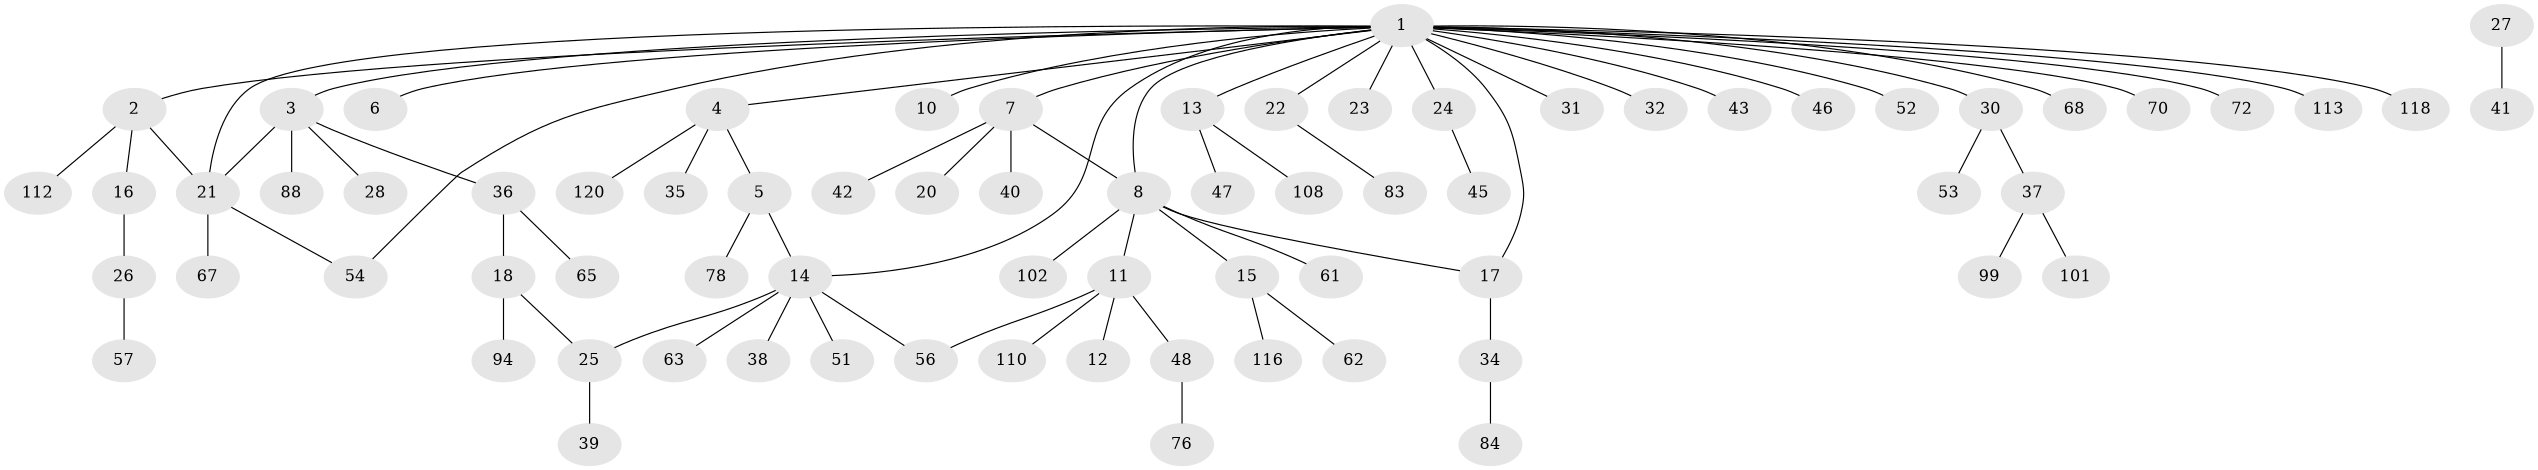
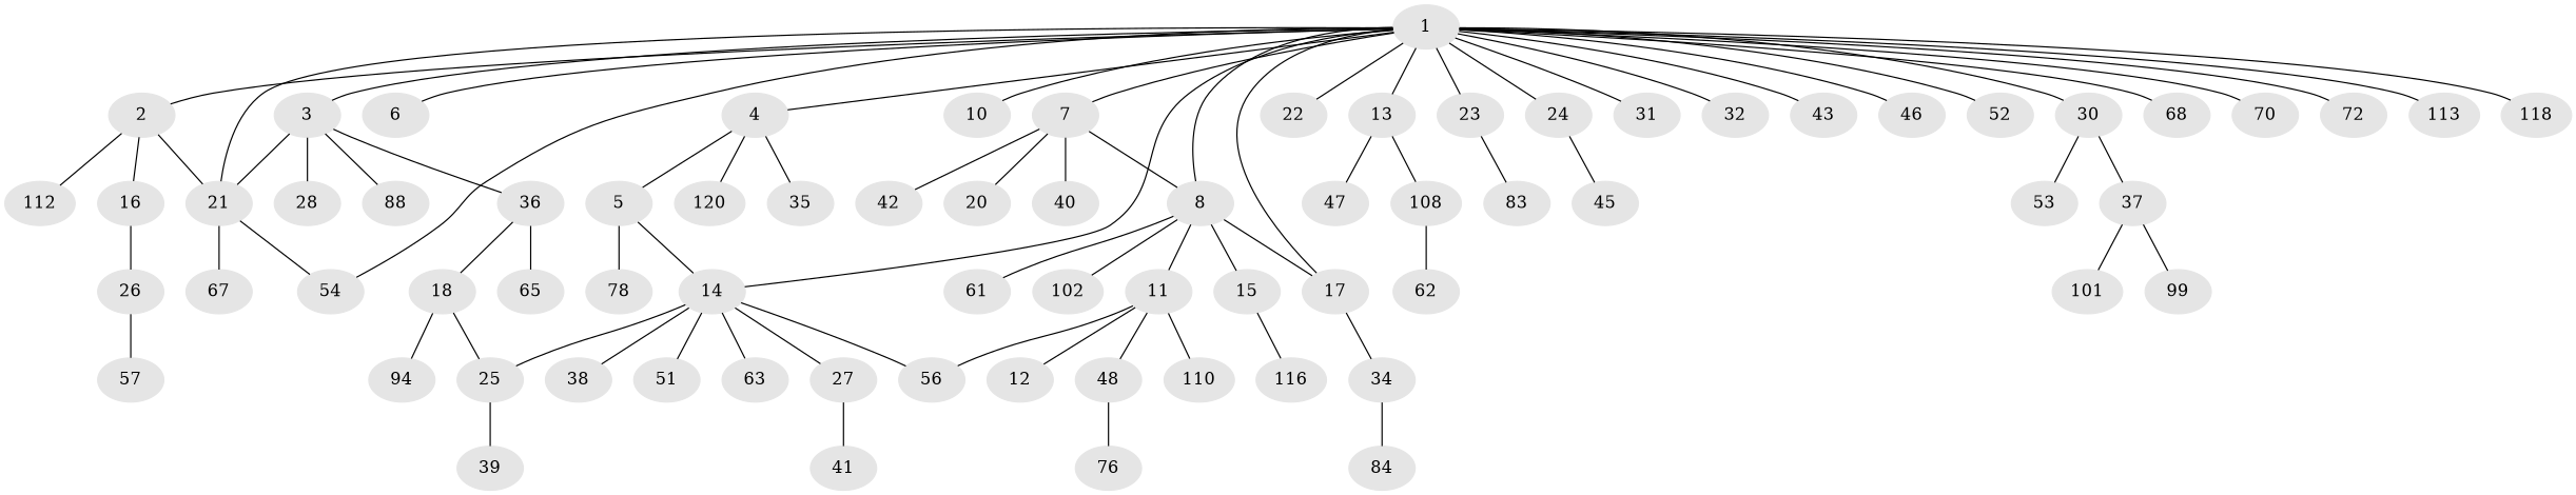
  graph {
    node [color=gray90 style=filled]
    1
    2
    3 [super="+9"]
    4
    6
    7 [super="+114+91+92+97+83+33"]
    8
    10
    13
    14
    17 [super="+19"]
    21 [super="+59"]
    22 [super="+64"]
    23
    24 [super="+98"]
    30
    31
    32
    43 [super="+100"]
    46
    52
    54 [super="+95+79"]
    68
    70
    72
    113
    118
    16
    112
    28 [super="+115"]
    36
    88
    5 [super="+66+29+80+55+71"]
    35
    120
    20
    40 [super="+50"]
    42
    11 [super="+58+69"]
    15 [super="+49"]
    61 [super="+109"]
    102
    47
    108
    56 [super="+105"]
    25 [super="+77"]
    27 [super="+44+104"]
    38
    51 [super="+90"]
    63 [super="+107"]
    34
    67 [super="+85"]
    n53 [label=83 super="+93"]
    45
    37
    53 [super="+60"]
    26
    18
    94
    65
    78
    12
    48
    110
    62
    116
    76
    39
    41
    57 [super="+122"]
    84
    99
    101
    1 -- 2
    1 -- 3
    1 -- 4
    1 -- 6
    1 -- 7
    1 -- 8
    1 -- 10
    1 -- 13
    1 -- 14
    1 -- 17
    1 -- 21
    1 -- 22
    1 -- 23
    1 -- 24
    1 -- 30
    1 -- 31
    1 -- 32
    1 -- 43
    1 -- 46
    1 -- 52
    1 -- 54
    1 -- 68
    1 -- 70
    1 -- 72
    1 -- 113
    1 -- 118
    2 -- 21
    2 -- 16
    2 -- 112
    3 -- 21
    3 -- 28
    3 -- 36
    3 -- 88
    4 -- 5
    4 -- 35
    4 -- 120
    7 -- 8
    7 -- 20
    7 -- 40
    7 -- 42
    8 -- 17
    8 -- 11
    8 -- 15
    8 -- 61
    8 -- 102
    13 -- 47
    13 -- 108
    14 -- 56
    14 -- 25
+   14 -- 27
    14 -- 38
    14 -- 51
    14 -- 63
    17 -- 34
    21 -- 54
    21 -- 67
-   22 -- n53
+   23 -- n53
    24 -- 45
    30 -- 37
    30 -- 53
    16 -- 26
    36 -- 18
    36 -- 65
    5 -- 14
    5 -- 78
    11 -- 56
    11 -- 12
    11 -- 48
    11 -- 110
-   15 -- 62
+   108 -- 62
    15 -- 116
    25 -- 39
    27 -- 41
    34 -- 84
    37 -- 99
    37 -- 101
    26 -- 57
    18 -- 25
    18 -- 94
    48 -- 76
  }
